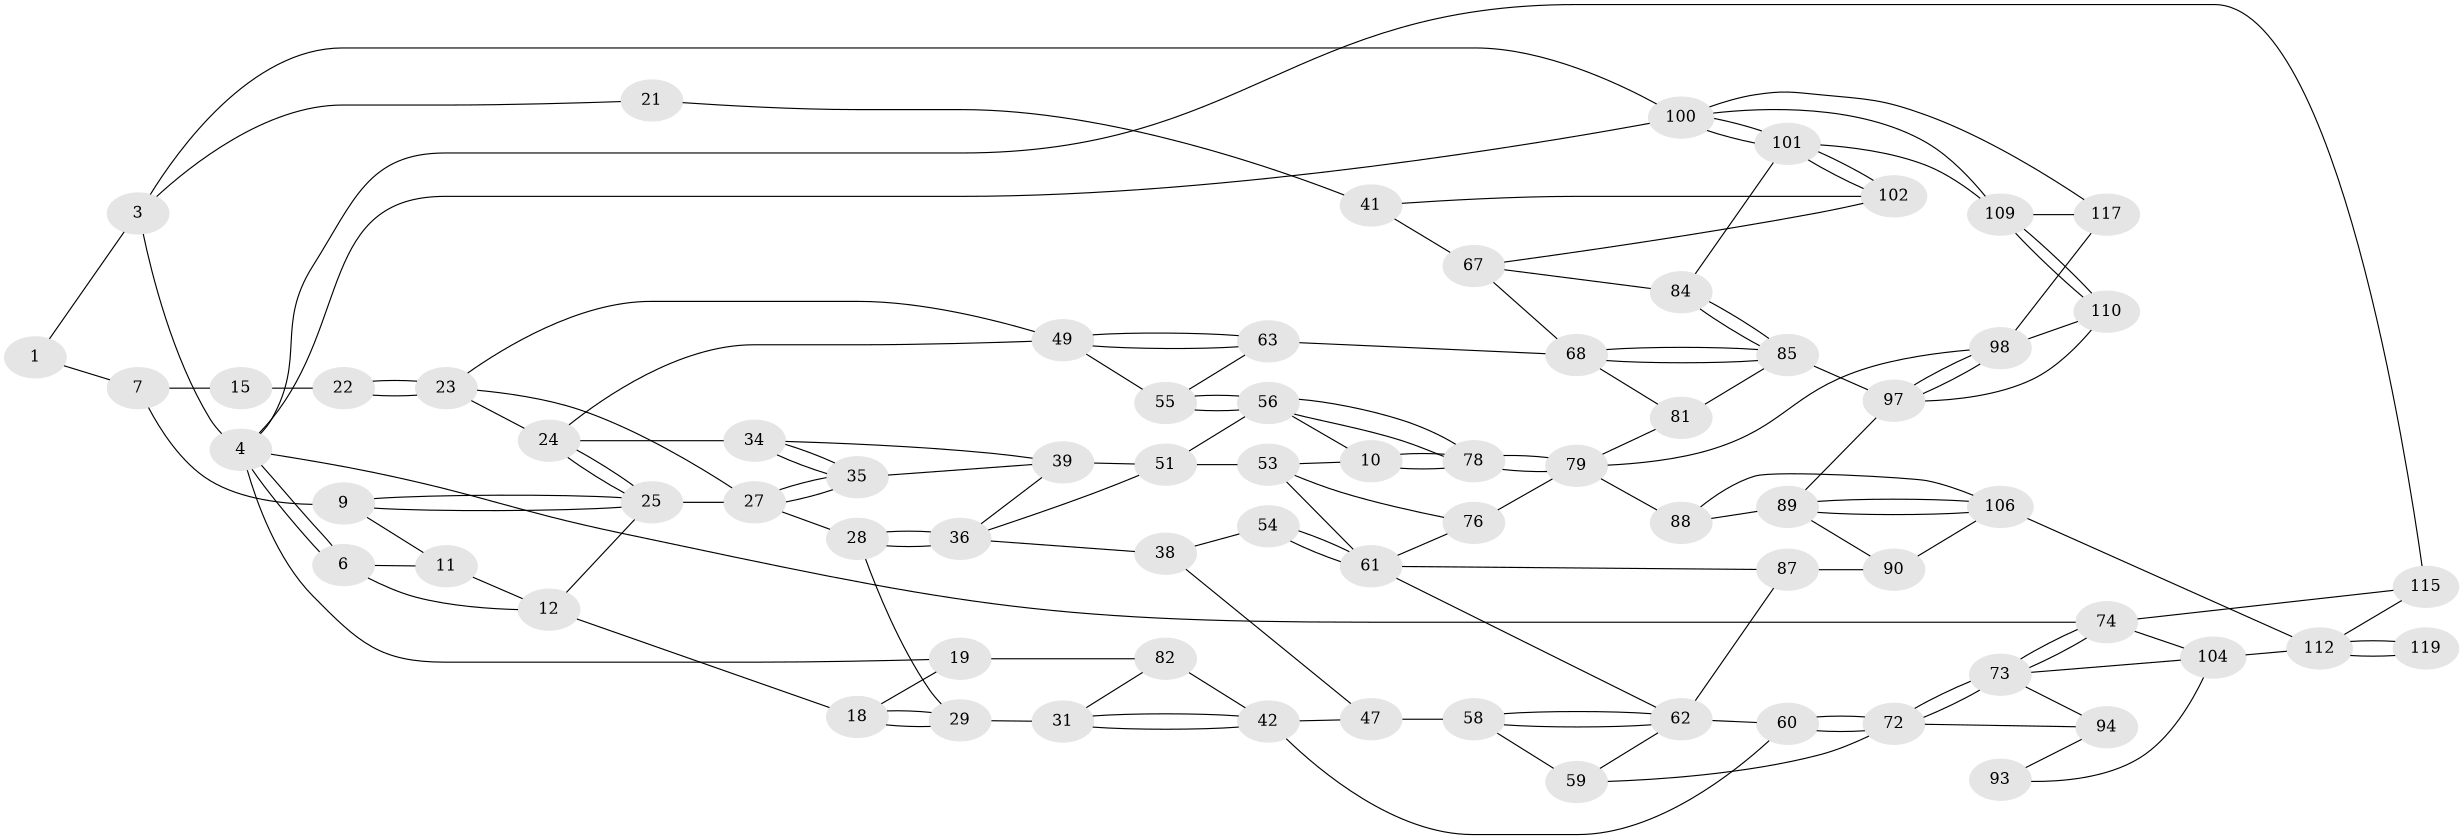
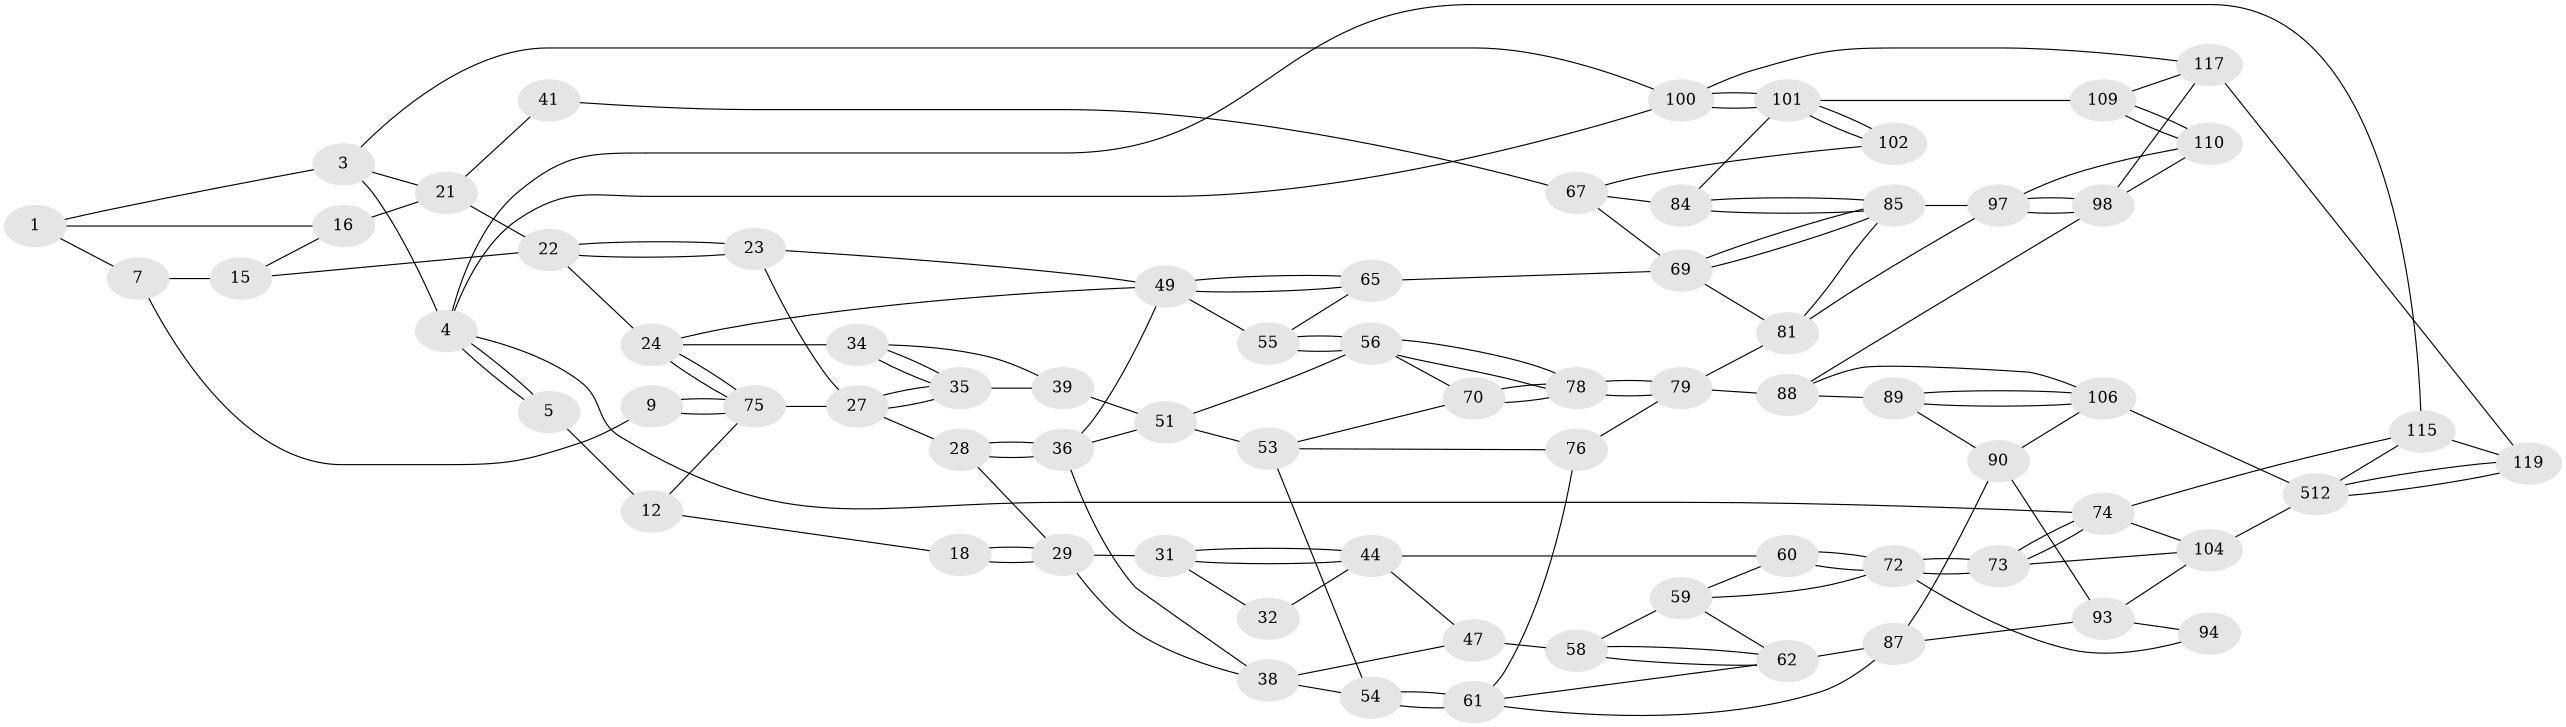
  graph {
    rankdir=LR
    node [color=gray90 style=filled]
    1 [super="+2"]
    3
    7 [super="+8"]
+   16
    4 [super="+75"]
    21 [super="+40"]
    100 [super="+121"]
    9 [super="+10"]
    15 [super="+17"]
-   5 [super="+6" label=6]
-   19 [super="+20"]
+   5 [super="+6"]
    74 [super="+114"]
    115 [super="+122"]
    22
    41 [super="+66"]
    101 [super="+108"]
    117 [super="+118"]
    109 [super="+120"]
-   11 [super="+14"]
    12 [super="+13"]
-   32 [super="+43" label=82]
+   32 [super="+43"]
    104 [super="+105"]
    119
-   25 [super="+26"]
+   25 [super="+26" label=75]
    18
    27
    29 [super="+30"]
    23 [super="+42"]
    31
    38 [super="+46"]
-   44 [super="+45" label=42]
+   44 [super="+45"]
    67 [super="+83"]
    102
    24 [super="+33"]
    49 [super="+50"]
    34
    55
-   65 [label=63]
+   65
    35
    39 [super="+48"]
    28
    36 [super="+37"]
    51 [super="+52"]
    47
    54
    60
    53 [super="+71"]
    56 [super="+57"]
    58
    61 [super="+77"]
-   68 [super="+69"]
+   68 [super="+69" label=69]
    84
    72 [super="+92"]
    59 [super="+64"]
    62 [super="+63"]
-   70 [label=10]
+   70
    76
    78
    79 [super="+80"]
    87 [super="+91"]
    73 [super="+103"]
    94
    90 [super="+95"]
    93 [super="+96"]
    81 [super="+82"]
    85 [super="+86"]
    97 [super="+107"]
-   112 [super="+113"]
+   112 [super="+113" label=512]
    88 [super="+99"]
    89
    98 [super="+116"]
    106 [super="+111"]
    110
    1 -- 3
    1 -- 7
+   1 -- 16
    3 -- 4
    3 -- 21
    3 -- 100
    7 -- 9
    7 -- 15 [weight=2]
+   16 -- 21
    4 -- 100
    4 -- 5
    4 -- 5
-   4 -- 19
    4 -- 74
    4 -- 115
+   21 -- 22
    21 -- 41
    100 -- 101
    100 -- 101
    100 -- 117
-   100 -- 109
-   9 -- 11 [weight=2]
    9 -- 25
    9 -- 25
+   15 -- 16
    15 -- 22
-   5 -- 11
    5 -- 12
-   19 -- 32 [weight=2]
    74 -- 115
    74 -- 104
+   115 -- 119
    22 -- 23
    22 -- 23
    41 -- 67
-   41 -- 102
    101 -- 109
    101 -- 102
    101 -- 102
+   117 -- 119
    109 -- 117
    109 -- 110
    109 -- 110
-   11 -- 12
    12 -- 25
    12 -- 18
    32 -- 44
    104 -- 112
    25 -- 27
-   18 -- 19
    18 -- 29
    18 -- 29
    27 -- 35
    27 -- 35
    27 -- 28
    29 -- 31
+   29 -- 38
    23 -- 27
-   23 -- 24
+   22 -- 24
    23 -- 49
    31 -- 32
    31 -- 44
    31 -- 44
    38 -- 47
    38 -- 54
    44 -- 47
    44 -- 60
    67 -- 102
    67 -- 68
    67 -- 84
    24 -- 25
    24 -- 25
    24 -- 49
    24 -- 34
    49 -- 55
    49 -- 65
    49 -- 65
    34 -- 35
    34 -- 35
    34 -- 39
    55 -- 65
    55 -- 56
    55 -- 56
    65 -- 68
    35 -- 39
    39 -- 51
    28 -- 29
    28 -- 36
    28 -- 36
    36 -- 38
-   36 -- 39
+   36 -- 49
    36 -- 51
    51 -- 53
    51 -- 56
    47 -- 58
    54 -- 61
    54 -- 61
    60 -- 72
    60 -- 72
-   53 -- 61
+   53 -- 54
    53 -- 70
    53 -- 76
    56 -- 70
    56 -- 78
    56 -- 78
    58 -- 59
    58 -- 62
    58 -- 62
    61 -- 62
    61 -- 76
    61 -- 87
    68 -- 81
    68 -- 85
    68 -- 85
    84 -- 101
    84 -- 85
    84 -- 85
    72 -- 73
    72 -- 73
    72 -- 94
-   62 -- 60
+   59 -- 60
    59 -- 72
    59 -- 62
    62 -- 87
    70 -- 78
    70 -- 78
    76 -- 79
    78 -- 79
    78 -- 79
    79 -- 81
    79 -- 88
    87 -- 90
+   87 -- 93
    73 -- 74
    73 -- 74
    73 -- 104
-   73 -- 94
+   90 -- 93
    90 -- 106
    93 -- 104
    93 -- 94
    81 -- 85
-   89 -- 97
+   81 -- 97
    85 -- 97
    97 -- 98
    97 -- 98
    97 -- 110
    112 -- 115
    112 -- 119
    112 -- 119
    88 -- 89
-   79 -- 98
+   88 -- 98
    88 -- 106
    89 -- 90
    89 -- 106
    89 -- 106
    98 -- 117
    98 -- 110
    106 -- 112
  }
